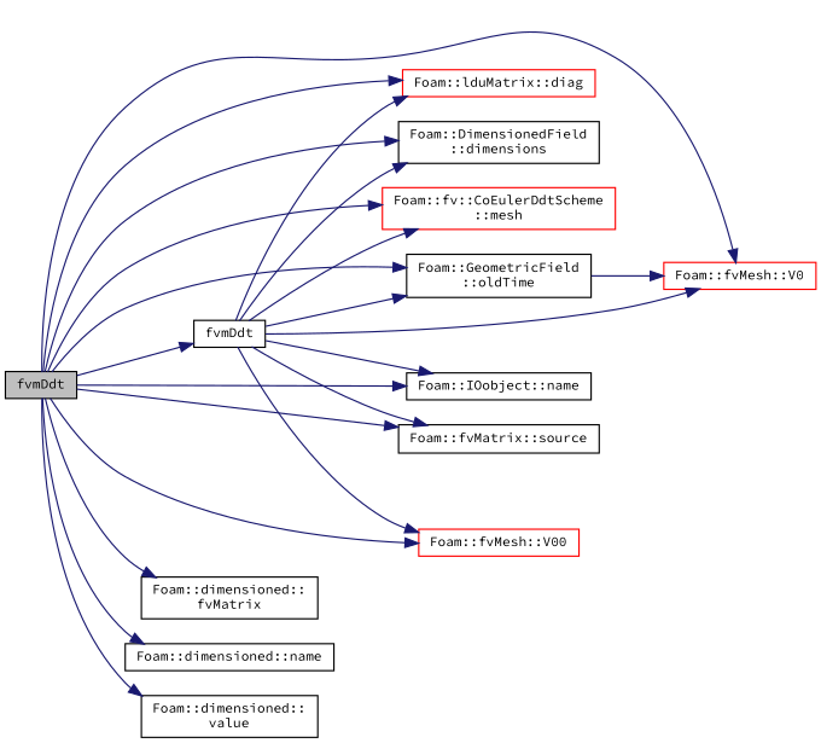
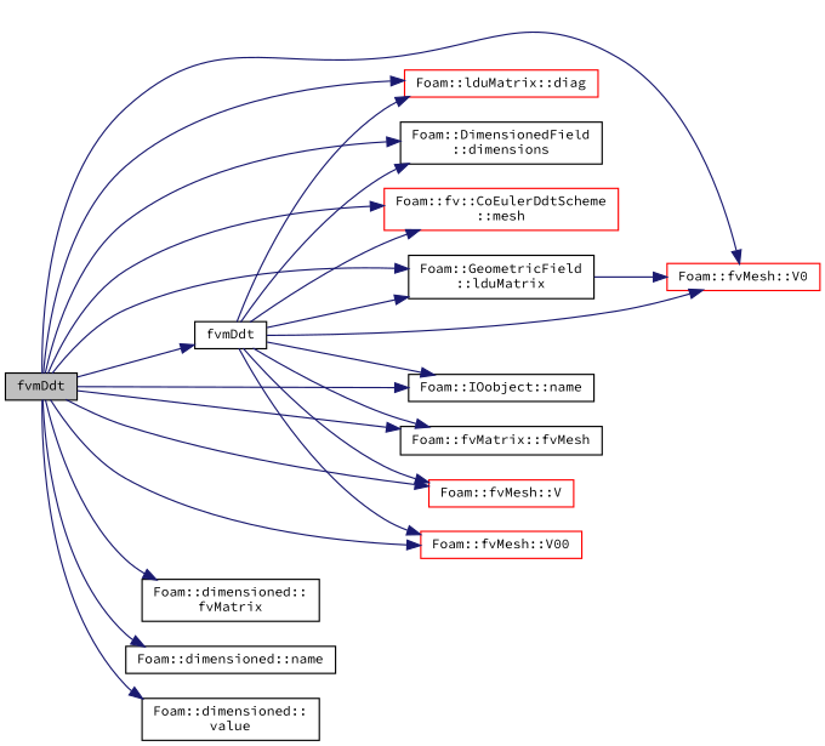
  digraph {
    fontname="Source Code Pro"
    rankdir=LR
    node [color=black fontname="Source Code Pro" fontsize=10 shape=record]
    edge [color=midnightblue fontname="Source Code Pro" fontsize=10 labelfontname=FreeSans labelfontsize=10 style=solid]
    n1 [fillcolor=grey75 fontcolor=black height=0.2 label=fvmDdt style=filled width=0.4]
    n2 [color=red height=0.2 label="Foam::lduMatrix::diag" width=0.4]
    n3 [height=0.2 label="Foam::dimensioned::\lfvMatrix" width=0.4]
    n4 [height=0.2 label="Foam::DimensionedField\l::dimensions" width=0.4]
    n5 [height=0.2 label=fvmDdt width=0.4]
    n6 [color=red height=0.2 label="Foam::fv::CoEulerDdtScheme\l::mesh" width=0.4]
    n7 [height=0.2 label="Foam::IOobject::name" width=0.4]
-   n8 [height=0.2 label="Foam::GeometricField\l::oldTime" width=0.4]
-   n9 [height=0.2 label="Foam::fvMatrix::source" width=0.4]
+   n8 [height=0.2 label="Foam::GeometricField\l::lduMatrix" width=0.4]
+   n9 [height=0.2 label="Foam::fvMatrix::fvMesh" width=0.4]
+   n10 [color=red height=0.2 label="Foam::fvMesh::V" width=0.4]
    n11 [color=red height=0.2 label="Foam::fvMesh::V0" width=0.4]
    n12 [color=red height=0.2 label="Foam::fvMesh::V00" width=0.4]
    n13 [height=0.2 label="Foam::dimensioned::name" width=0.4]
    n14 [height=0.2 label="Foam::dimensioned::\lvalue" width=0.4]
    n1 -> n2
    n1 -> n3
    n1 -> n4
    n1 -> n5
    n1 -> n6
    n1 -> n7
    n1 -> n8
    n1 -> n9
+   n1 -> n10
    n1 -> n11
    n1 -> n12
    n1 -> n13
    n1 -> n14
    n5 -> n2
    n5 -> n4
    n5 -> n6
    n5 -> n7
    n5 -> n8
    n5 -> n9
+   n5 -> n10
    n5 -> n11
    n5 -> n12
    n8 -> n11
  }
